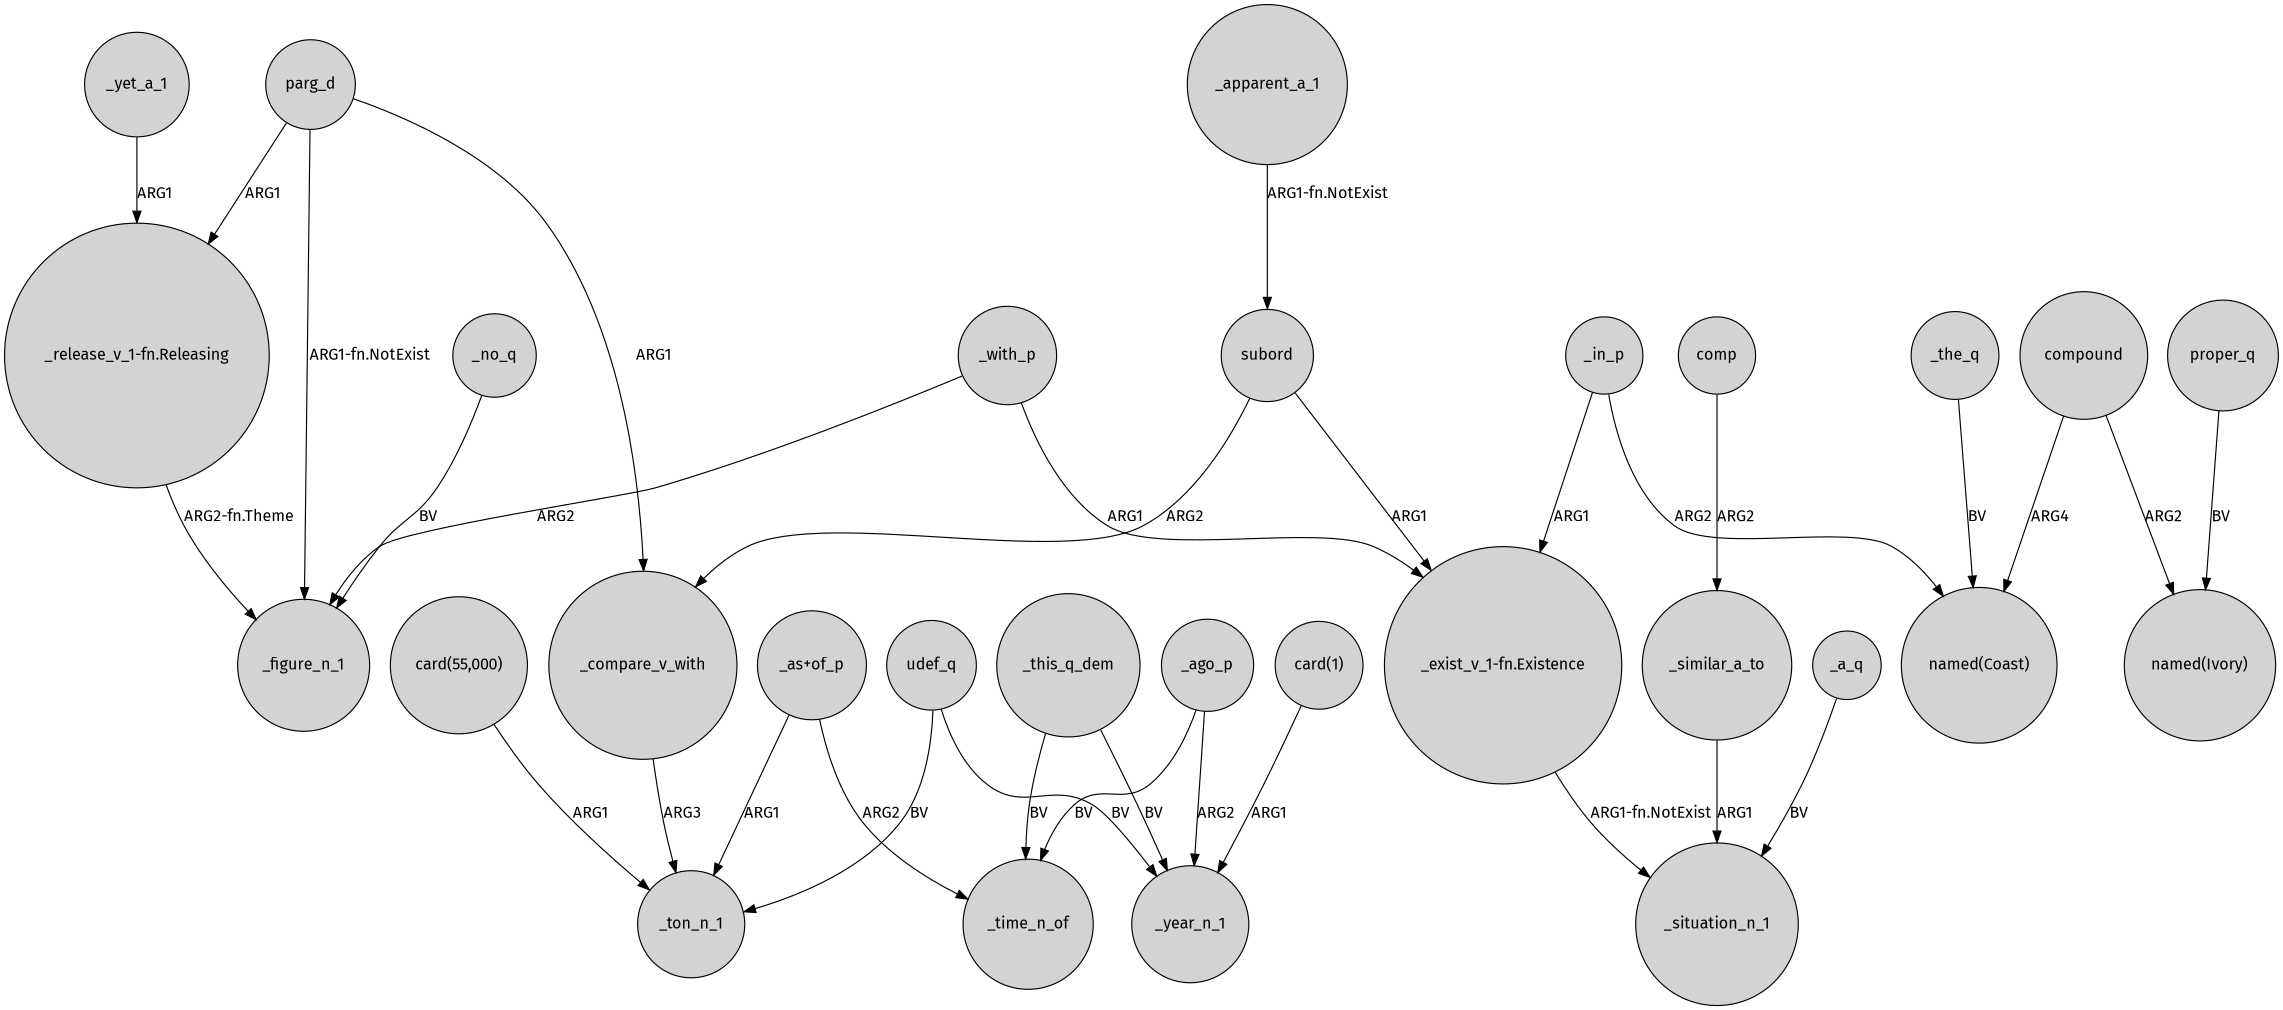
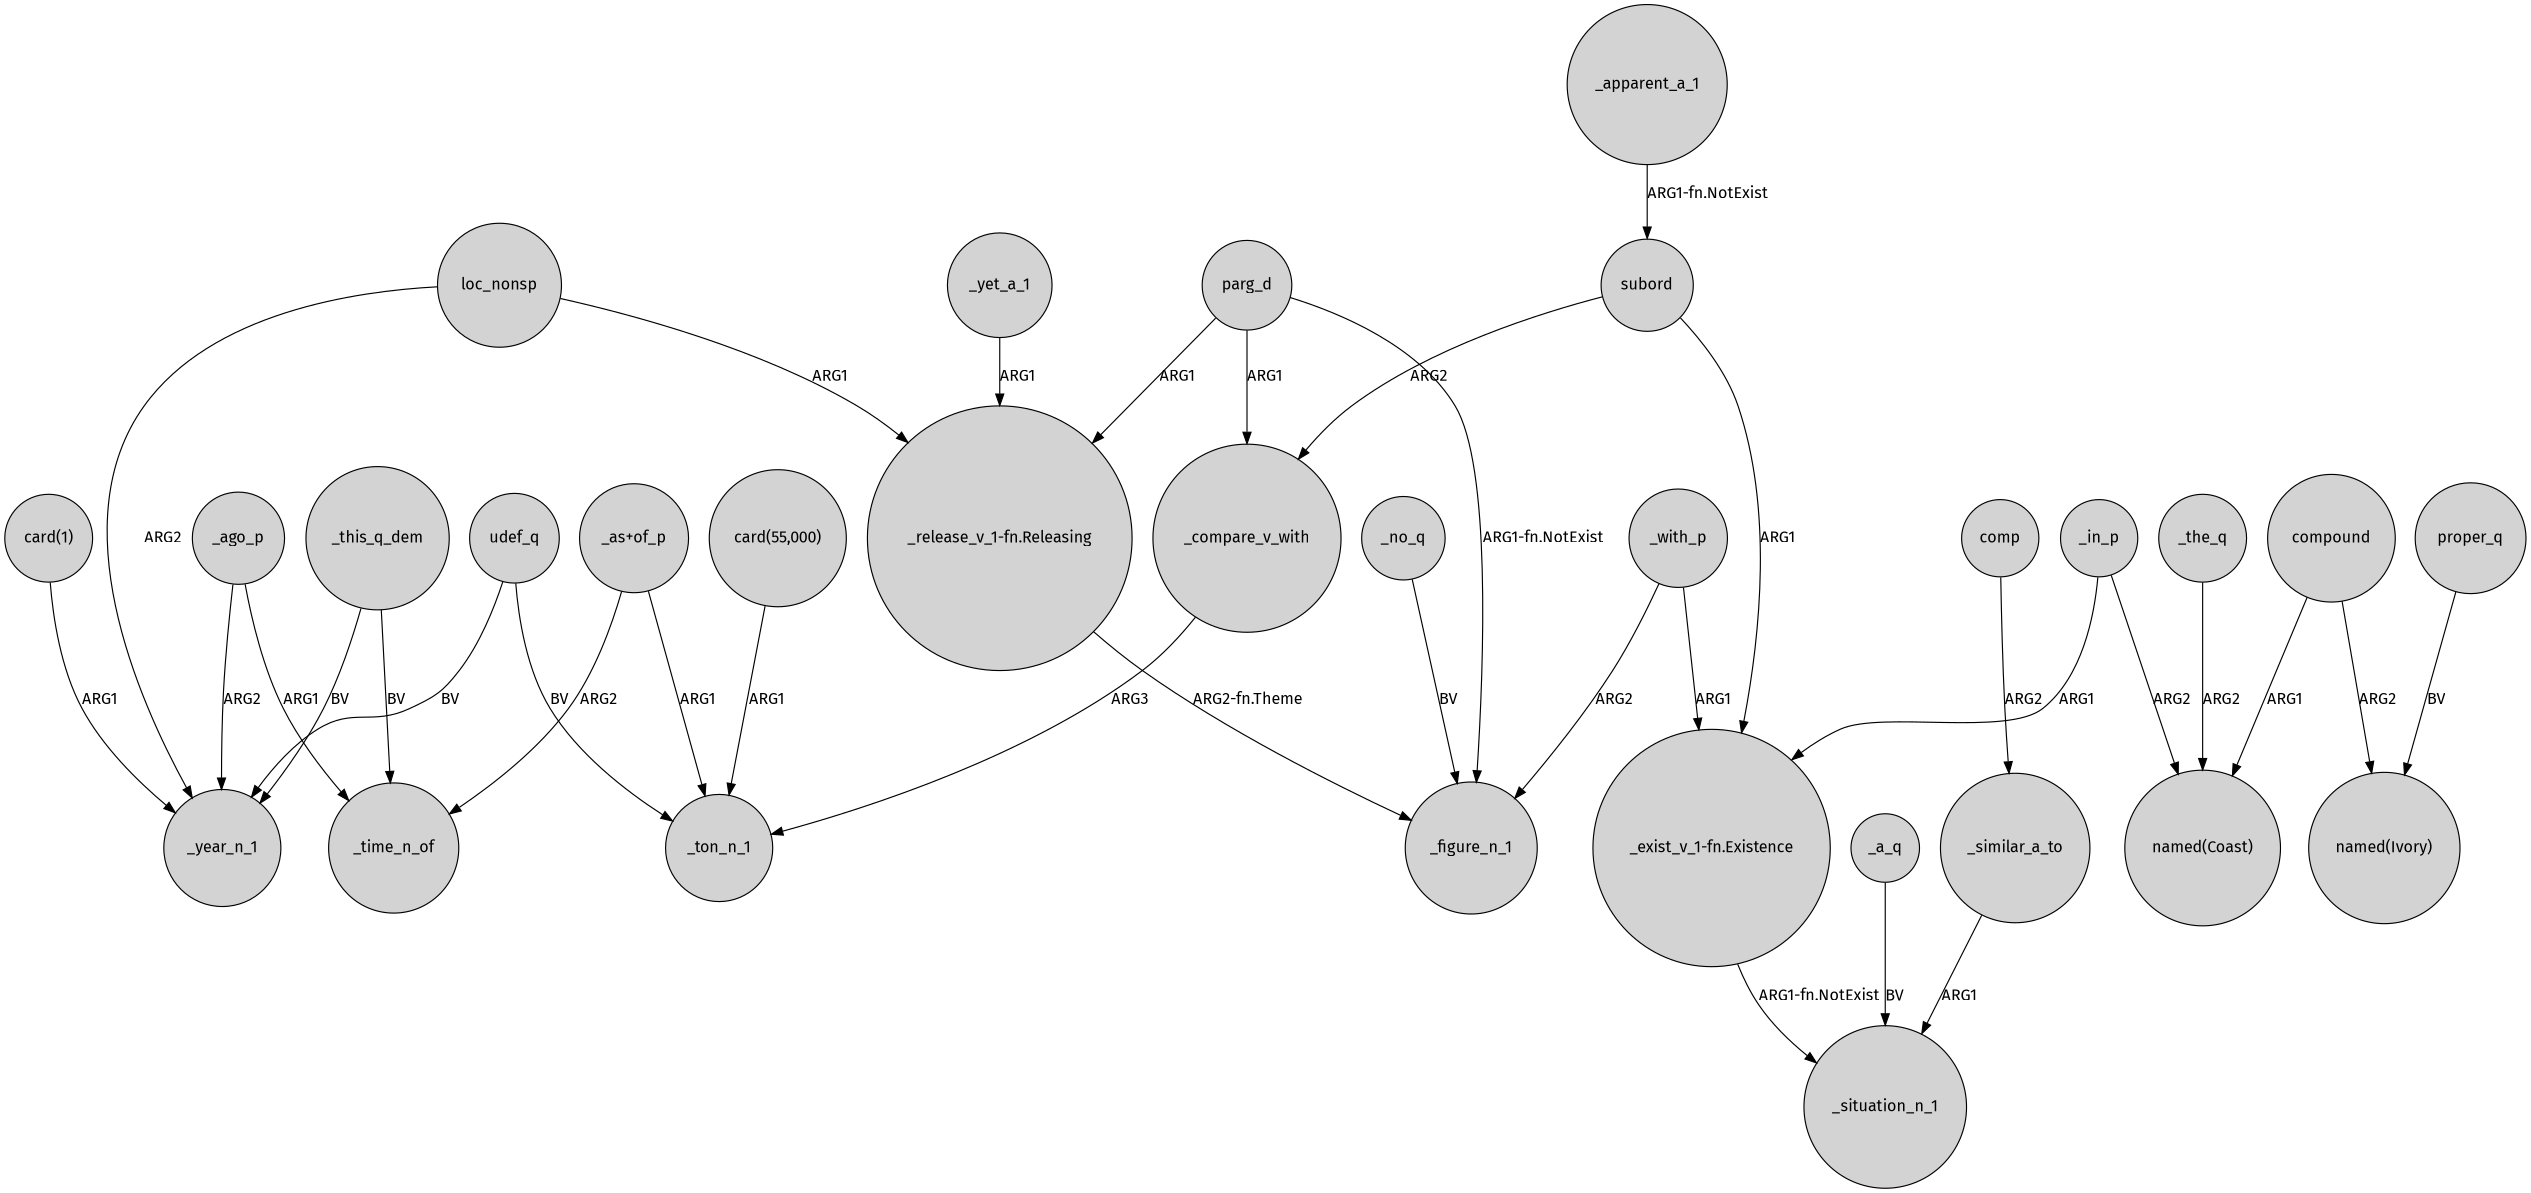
  digraph {
    fontname="Fira Sans"
    node [fontname="Fira Sans" shape=circle style=filled]
    edge [fontname="Fira Sans"]
    _with_p
    _figure_n_1
    "_exist_v_1-fn.Existence"
    _situation_n_1
    _a_q
    comp
    _similar_a_to
    "_as+of_p"
    _ton_n_1
    _time_n_of
    _the_q
    "named(Coast)"
    "card(55,000)"
    _apparent_a_1
    subord
    _compare_v_with
    "_release_v_1-fn.Releasing"
+   loc_nonsp
    _year_n_1
    _in_p
    parg_d
    compound
    "named(Ivory)"
    _this_q_dem
    _ago_p
    _yet_a_1
    _no_q
    "card(1)"
    udef_q
    proper_q
    _with_p -> _figure_n_1 [label=ARG2]
    _with_p -> "_exist_v_1-fn.Existence" [label=ARG1]
    "_exist_v_1-fn.Existence" -> _situation_n_1 [label="ARG1-fn.NotExist"]
    _a_q -> _situation_n_1 [label=BV]
    comp -> _similar_a_to [label=ARG2]
    _similar_a_to -> _situation_n_1 [label=ARG1]
    "_as+of_p" -> _ton_n_1 [label=ARG1]
    "_as+of_p" -> _time_n_of [label=ARG2]
-   _the_q -> "named(Coast)" [label=BV]
+   _the_q -> "named(Coast)" [label=ARG2]
    "card(55,000)" -> _ton_n_1 [label=ARG1]
    _apparent_a_1 -> subord [label="ARG1-fn.NotExist"]
    subord -> "_exist_v_1-fn.Existence" [label=ARG1]
    subord -> _compare_v_with [label=ARG2]
    _compare_v_with -> _ton_n_1 [label=ARG3]
    "_release_v_1-fn.Releasing" -> _figure_n_1 [label="ARG2-fn.Theme"]
+   loc_nonsp -> "_release_v_1-fn.Releasing" [label=ARG1]
+   loc_nonsp -> _year_n_1 [label=ARG2]
    _in_p -> "_exist_v_1-fn.Existence" [label=ARG1]
    _in_p -> "named(Coast)" [label=ARG2]
    parg_d -> _figure_n_1 [label="ARG1-fn.NotExist"]
    parg_d -> _compare_v_with [label=ARG1]
    parg_d -> "_release_v_1-fn.Releasing" [label=ARG1]
-   compound -> "named(Coast)" [label=ARG4]
+   compound -> "named(Coast)" [label=ARG1]
    compound -> "named(Ivory)" [label=ARG2]
    _this_q_dem -> _time_n_of [label=BV]
    _this_q_dem -> _year_n_1 [label=BV]
-   _ago_p -> _time_n_of [label=BV]
+   _ago_p -> _time_n_of [label=ARG1]
    _ago_p -> _year_n_1 [label=ARG2]
    _yet_a_1 -> "_release_v_1-fn.Releasing" [label=ARG1]
    _no_q -> _figure_n_1 [label=BV]
    "card(1)" -> _year_n_1 [label=ARG1]
    udef_q -> _ton_n_1 [label=BV]
    udef_q -> _year_n_1 [label=BV]
    proper_q -> "named(Ivory)" [label=BV]
  }
